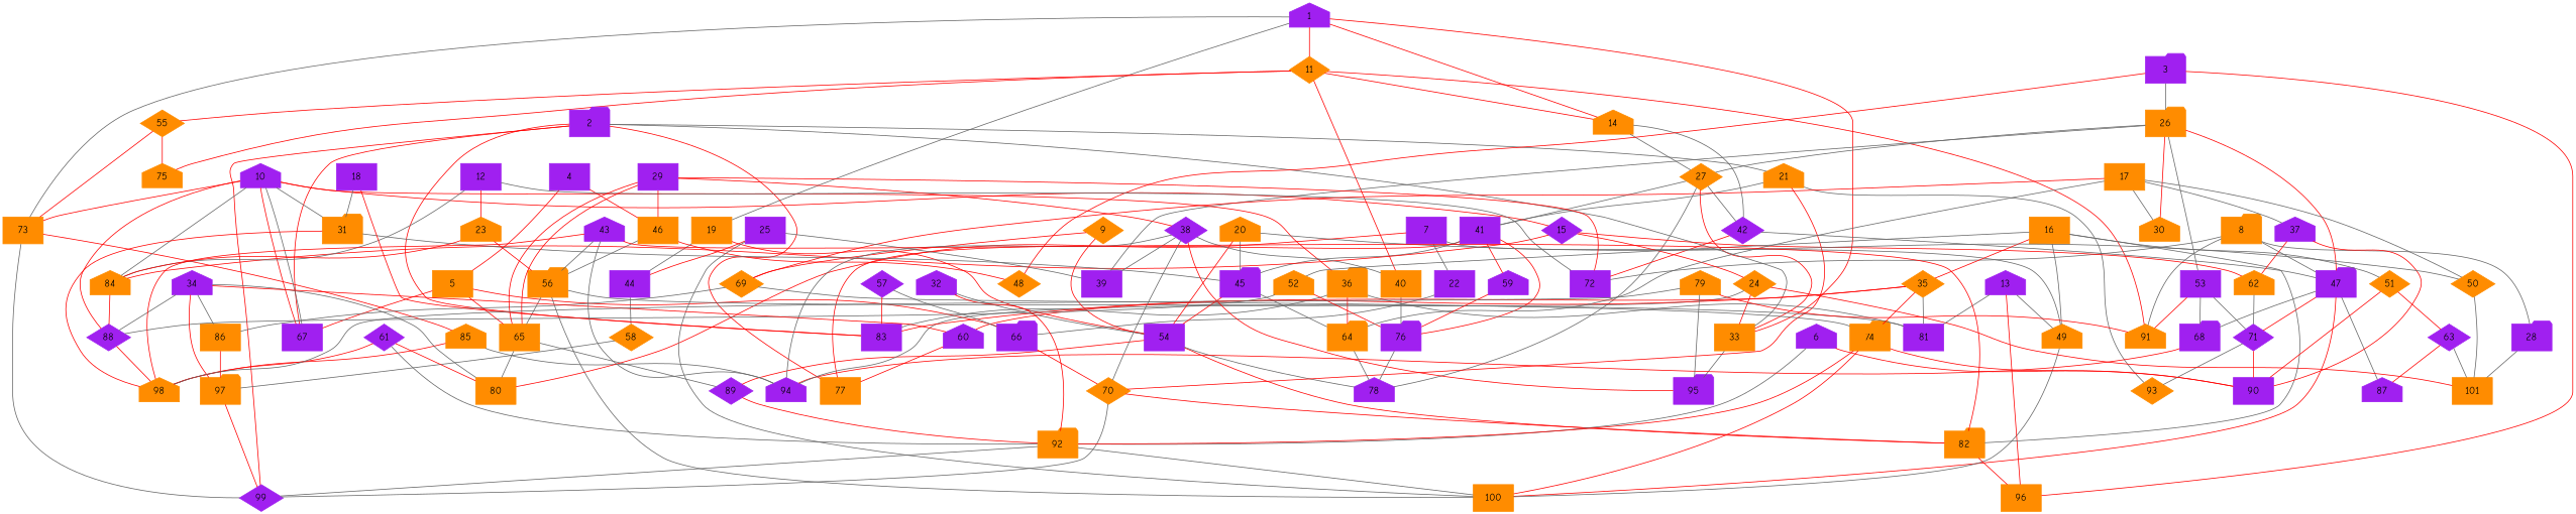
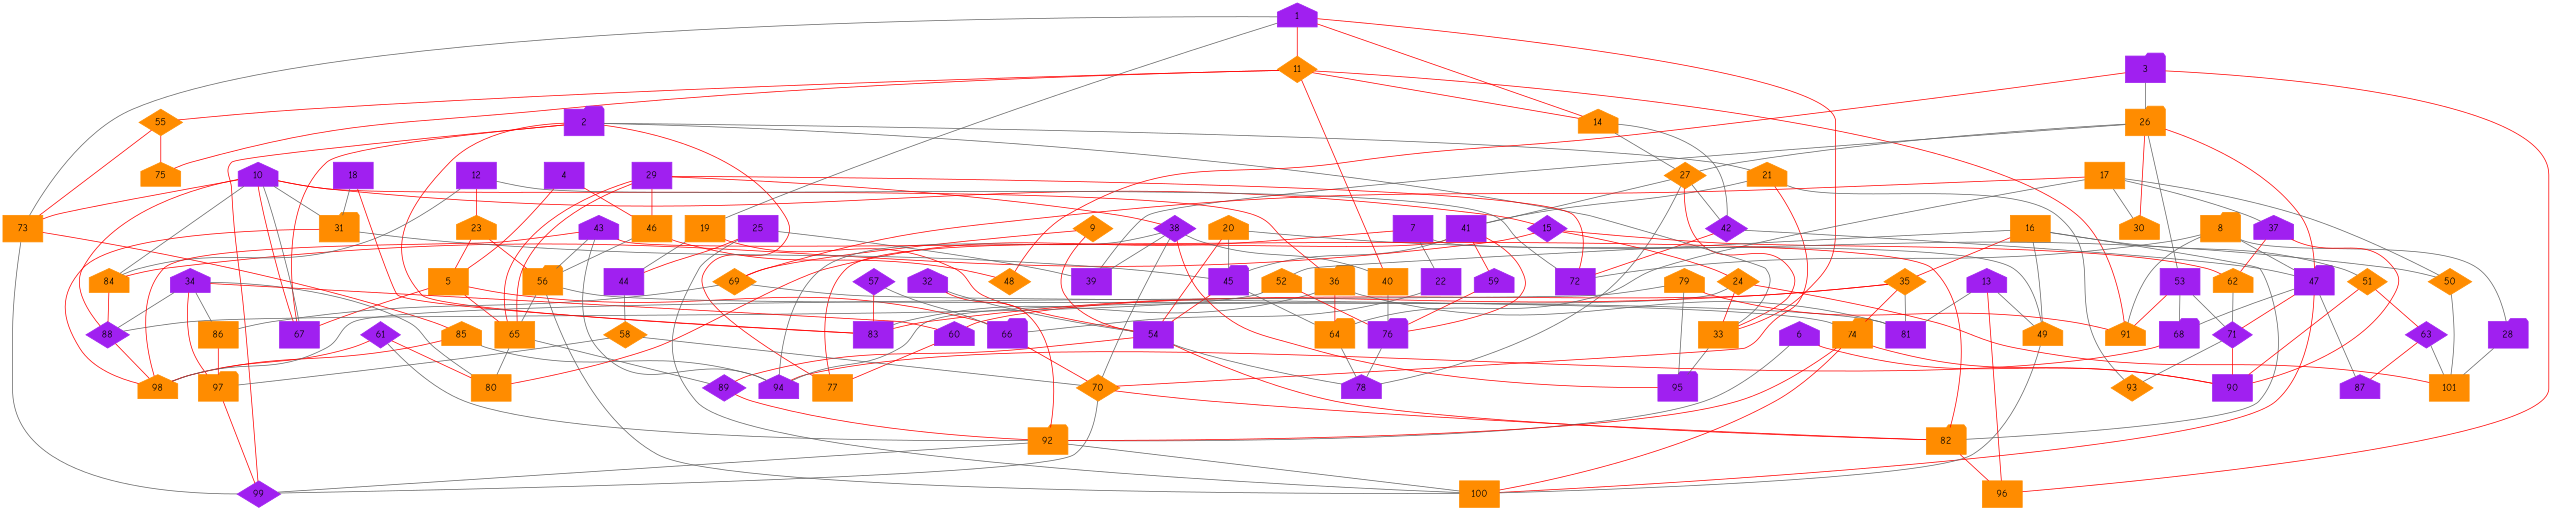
  graph {
    fontname="Comic Neue"
    node [color=darkorange fontname="Comic Neue" shape=box style=filled]
    edge [color=red fontname="Comic Neue"]
    1 [color=purple shape=house]
    11 [shape=diamond]
    14 [shape=house]
    19
    33
    73
    91 [shape=house]
    40
    55 [shape=diamond]
    75 [shape=house]
    27 [shape=diamond]
    42 [color=purple shape=diamond]
    54 [color=purple]
    44 [color=purple]
    95 [color=purple shape=folder]
    99 [color=purple shape=diamond]
    85 [shape=house]
    2 [color=purple shape=folder]
    21 [shape=house]
    67 [color=purple]
    77
    83 [color=purple]
    41 [color=purple]
    70 [shape=diamond]
    93 [shape=diamond]
    3 [color=purple shape=folder]
    26 [shape=folder]
    48 [shape=diamond]
    96
    47 [color=purple shape=folder]
    30 [shape=house]
    39 [color=purple]
    53 [color=purple]
    4 [color=purple]
    5
    46
    65
    66 [color=purple shape=folder]
    56 [shape=folder]
    80
    89 [color=purple shape=diamond]
    6 [color=purple shape=house]
    90 [color=purple]
    92 [shape=folder]
    100
    7 [color=purple]
    22 [color=purple]
    49 [shape=house]
    8 [shape=folder]
    28 [color=purple shape=folder]
    72 [color=purple]
    101
    68 [color=purple shape=folder]
    71 [color=purple shape=diamond]
    87 [color=purple shape=house]
    9 [shape=diamond]
    69 [shape=diamond]
    82 [shape=folder]
    78 [color=purple shape=house]
    86
    74 [shape=folder]
    10 [color=purple shape=house]
    15 [color=purple shape=diamond]
    31 [shape=folder]
    36 [shape=folder]
    84 [shape=house]
    88 [color=purple shape=diamond]
    24 [shape=diamond]
    62 [shape=house]
    45 [color=purple shape=folder]
    98 [shape=house]
    81 [color=purple]
    64 [shape=folder]
    76 [color=purple shape=folder]
    12 [color=purple]
    23 [shape=house]
    13 [color=purple shape=house]
    94 [color=purple shape=house]
    16
    35 [shape=diamond]
    51 [shape=diamond]
    52 [shape=house]
    60 [color=purple shape=house]
    63 [color=purple shape=diamond]
    17
    37 [color=purple shape=house]
    50 [shape=diamond]
    20 [shape=house]
    18 [color=purple]
    58 [shape=diamond]
    59 [color=purple shape=house]
    25 [color=purple]
    29 [color=purple]
    38 [color=purple shape=diamond]
    32 [color=purple shape=house]
    34 [color=purple shape=house]
    97 [shape=folder]
    43 [color=purple shape=house]
    57 [color=purple shape=diamond]
    61 [color=purple shape=diamond]
    79 [shape=house]
    1 -- 11
    1 -- 14
    1 -- 19 [color=gray40]
    1 -- 33
    1 -- 73 [color=gray40]
    11 -- 14
    11 -- 91
    11 -- 40
    11 -- 55
    11 -- 75
    14 -- 27 [color=gray40]
    14 -- 42 [color=gray40]
    19 -- 54
    19 -- 44 [color=gray40]
    33 -- 95 [color=gray40]
    73 -- 99 [color=gray40]
    73 -- 85
    40 -- 76 [color=gray40]
    55 -- 73
    55 -- 75
    27 -- 33
    27 -- 42 [color=gray40]
    27 -- 41 [color=gray40]
    27 -- 78 [color=gray40]
    42 -- 47 [color=gray40]
    42 -- 72
    54 -- 89
    54 -- 82
    54 -- 78 [color=gray40]
    44 -- 58 [color=gray40]
    85 -- 98
    85 -- 94 [color=gray40]
    2 -- 33 [color=gray40]
    2 -- 99
    2 -- 21 [color=gray40]
    2 -- 67
    2 -- 77
    2 -- 83
    21 -- 41 [color=gray40]
    21 -- 70
    21 -- 93 [color=gray40]
    41 -- 77
    41 -- 45 [color=gray40]
    41 -- 76
    41 -- 59
    70 -- 99 [color=gray40]
    70 -- 82
    3 -- 26 [color=gray40]
    3 -- 48
    3 -- 96
    26 -- 27 [color=gray40]
    26 -- 47
    26 -- 30
    26 -- 39 [color=gray40]
    26 -- 53 [color=gray40]
    47 -- 100
    47 -- 68 [color=gray40]
    47 -- 71
    47 -- 87 [color=gray40]
    53 -- 91
    53 -- 68 [color=gray40]
    53 -- 71 [color=gray40]
    4 -- 5
    4 -- 46
    5 -- 67
    5 -- 65
    5 -- 66
    46 -- 48
    46 -- 56 [color=gray40]
    65 -- 80 [color=gray40]
    65 -- 89 [color=gray40]
    66 -- 70
    56 -- 65 [color=gray40]
    56 -- 100 [color=gray40]
    56 -- 81 [color=gray40]
    89 -- 92
    6 -- 90
    6 -- 92 [color=gray40]
    92 -- 99 [color=gray40]
    92 -- 100 [color=gray40]
    7 -- 80
    7 -- 22 [color=gray40]
    7 -- 49 [color=gray40]
    22 -- 66 [color=gray40]
    49 -- 100 [color=gray40]
    8 -- 91 [color=gray40]
    8 -- 47 [color=gray40]
    8 -- 28 [color=gray40]
    8 -- 72 [color=gray40]
    28 -- 101 [color=gray40]
    68 -- 94
    71 -- 93 [color=gray40]
    71 -- 90
    9 -- 54
    9 -- 69
    69 -- 86 [color=gray40]
    69 -- 74 [color=gray40]
    82 -- 96
    86 -- 97
    74 -- 90
    74 -- 92
    74 -- 100
    10 -- 73
    10 -- 67
    10 -- 67 [color=gray40]
    10 -- 15
    10 -- 31 [color=gray40]
    10 -- 36
    10 -- 84 [color=gray40]
    10 -- 88
    15 -- 84
    15 -- 24
    15 -- 62
    31 -- 45 [color=gray40]
    31 -- 98
    36 -- 83 [color=gray40]
    36 -- 81 [color=gray40]
    36 -- 64
    84 -- 88
    88 -- 98
    24 -- 33
    24 -- 101
    24 -- 94 [color=gray40]
    62 -- 71 [color=gray40]
    45 -- 54
    45 -- 64 [color=gray40]
    64 -- 78 [color=gray40]
    76 -- 78 [color=gray40]
    12 -- 72 [color=gray40]
    12 -- 84 [color=gray40]
    12 -- 23
    23 -- 56
-   23 -- 84
+   23 -- 5
    13 -- 96
    13 -- 49 [color=gray40]
    13 -- 81 [color=gray40]
    16 -- 49 [color=gray40]
    16 -- 82 [color=gray40]
    16 -- 35
    16 -- 51 [color=gray40]
    16 -- 52 [color=gray40]
    35 -- 83
    35 -- 74
    35 -- 81 [color=gray40]
    35 -- 60
    51 -- 90
    51 -- 63
    52 -- 88 [color=gray40]
    52 -- 76
    60 -- 77
    63 -- 101 [color=gray40]
    63 -- 87
    17 -- 30 [color=gray40]
    17 -- 69
    17 -- 64 [color=gray40]
    17 -- 37 [color=gray40]
    17 -- 50 [color=gray40]
    37 -- 90
    37 -- 62
    50 -- 101 [color=gray40]
    20 -- 54
    20 -- 45 [color=gray40]
    20 -- 50 [color=gray40]
    18 -- 83
    18 -- 31 [color=gray40]
+   58 -- 70 [color=gray40]
    58 -- 97 [color=gray40]
    59 -- 76
    25 -- 44
    25 -- 39 [color=gray40]
    25 -- 100 [color=gray40]
    29 -- 46
    29 -- 65
    29 -- 65
    29 -- 72
    29 -- 38
    38 -- 40 [color=gray40]
    38 -- 95
    38 -- 70 [color=gray40]
    38 -- 39 [color=gray40]
    38 -- 94 [color=gray40]
    32 -- 54 [color=gray40]
    32 -- 92
    34 -- 80 [color=gray40]
    34 -- 86 [color=gray40]
    34 -- 88 [color=gray40]
    34 -- 60
    34 -- 97
    97 -- 99
    43 -- 56 [color=gray40]
    43 -- 82
    43 -- 98
    43 -- 94 [color=gray40]
    57 -- 83
    57 -- 66 [color=gray40]
    61 -- 80
    61 -- 92 [color=gray40]
    61 -- 98
    79 -- 91
    79 -- 95 [color=gray40]
    79 -- 98 [color=gray40]
  }
